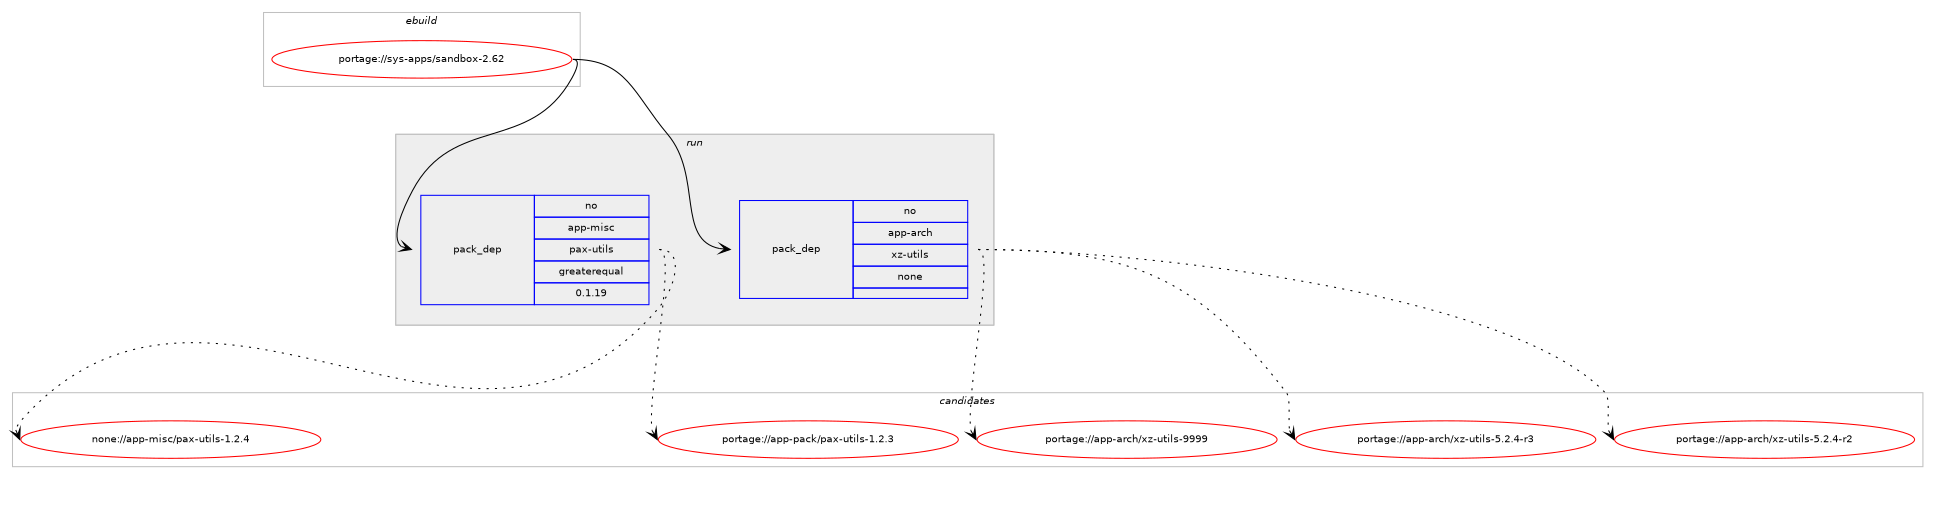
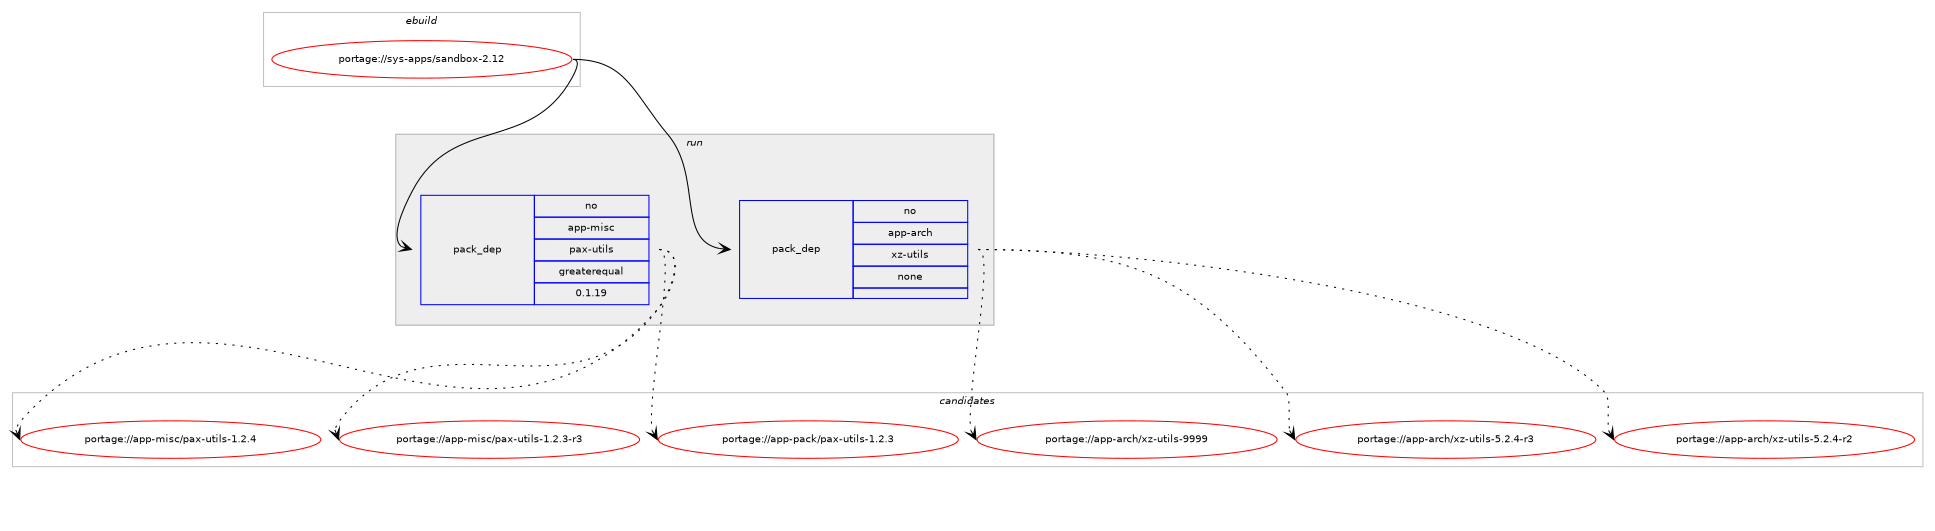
  digraph {
    compound=true
    concentrate=true
    fontname="DejaVu Sans"
    fontsize=10
    newrank=true
    rankdir=TB
    ranksep=1.5
    node [color=red fontname="DejaVu Sans" fontsize=10]
    edge [arrowhead=vee fontname="DejaVu Sans" headport=w style=dotted tailport=e weight=100]
-   n1 [label="portage://sys-apps/sandbox-2.62" width=4]
+   n1 [label="portage://sys-apps/sandbox-2.12" width=4]
    n2 [color=blue label=<<TABLE BORDER="0" CELLBORDER="1" CELLSPACING="0" CELLPADDING="4" WIDTH="220"><TR><TD ROWSPAN="6" CELLPADDING="30">pack_dep</TD></TR><TR><TD WIDTH="110">no</TD></TR><TR><TD>app-arch</TD></TR><TR><TD>xz-utils</TD></TR><TR><TD>none</TD></TR><TR><TD></TD></TR></TABLE>> shape=none]
    n3 [color=blue label=<<TABLE BORDER="0" CELLBORDER="1" CELLSPACING="0" CELLPADDING="4" WIDTH="220"><TR><TD ROWSPAN="6" CELLPADDING="30">pack_dep</TD></TR><TR><TD WIDTH="110">no</TD></TR><TR><TD>app-misc</TD></TR><TR><TD>pax-utils</TD></TR><TR><TD>greaterequal</TD></TR><TR><TD>0.1.19</TD></TR></TABLE>> shape=none]
    n4 [label="portage://app-arch/xz-utils-5.2.4-r2" width=4]
    n5 [label="portage://app-arch/xz-utils-5.2.4-r3" width=4]
    n6 [label="portage://app-arch/xz-utils-9999" width=4]
    n7 [label="portage://app-pack/pax-utils-1.2.3" width=4]
-   n9 [label="none://app-misc/pax-utils-1.2.4" width=4]
+   n8 [label="portage://app-misc/pax-utils-1.2.3-r3" width=4]
+   n9 [label="portage://app-misc/pax-utils-1.2.4" width=4]
    subgraph cluster_1 {
      color=gray
      label=<<i>ebuild</i>>
      rank=same
      n1
    }
    subgraph cluster_2 {
      color=gray
      label=<<i>dependencies</i>>
      subgraph cluster_3 {
        color=gray
        fillcolor="#eeeeee"
        label=<<i>compile</i>>
        style=filled
        subgraph sub_4 {
          color=gray
          fillcolor="#eeeeee"
          label=<<i>compile</i>>
          style=filled
          n2
        }
        subgraph sub_5 {
          color=gray
          fillcolor="#eeeeee"
          label=<<i>compile</i>>
          style=filled
          n3
        }
      }
      subgraph cluster_6 {
        color=gray
        fillcolor="#eeeeee"
        label=<<i>compile and run</i>>
        style=filled
      }
      subgraph cluster_7 {
        color=gray
        fillcolor="#eeeeee"
        label=<<i>run</i>>
        style=filled
      }
    }
    subgraph cluster_8 {
      color=gray
      label=<<i>candidates</i>>
      rank=same
      subgraph sub_9 {
        color=black
        label=<<i>candidates</i>>
        nodesep=1
        rank=same
        n4
        n5
        n6
      }
      subgraph sub_10 {
        color=black
        label=<<i>candidates</i>>
        nodesep=1
        rank=same
        n7
+       n8
        n9
      }
    }
    n1 -> n2 [style=solid weight=20]
    n1 -> n3 [style=solid weight=20]
    n2 -> n4
    n2 -> n5
    n2 -> n6
    n3 -> n7
+   n3 -> n8
    n3 -> n9
  }
